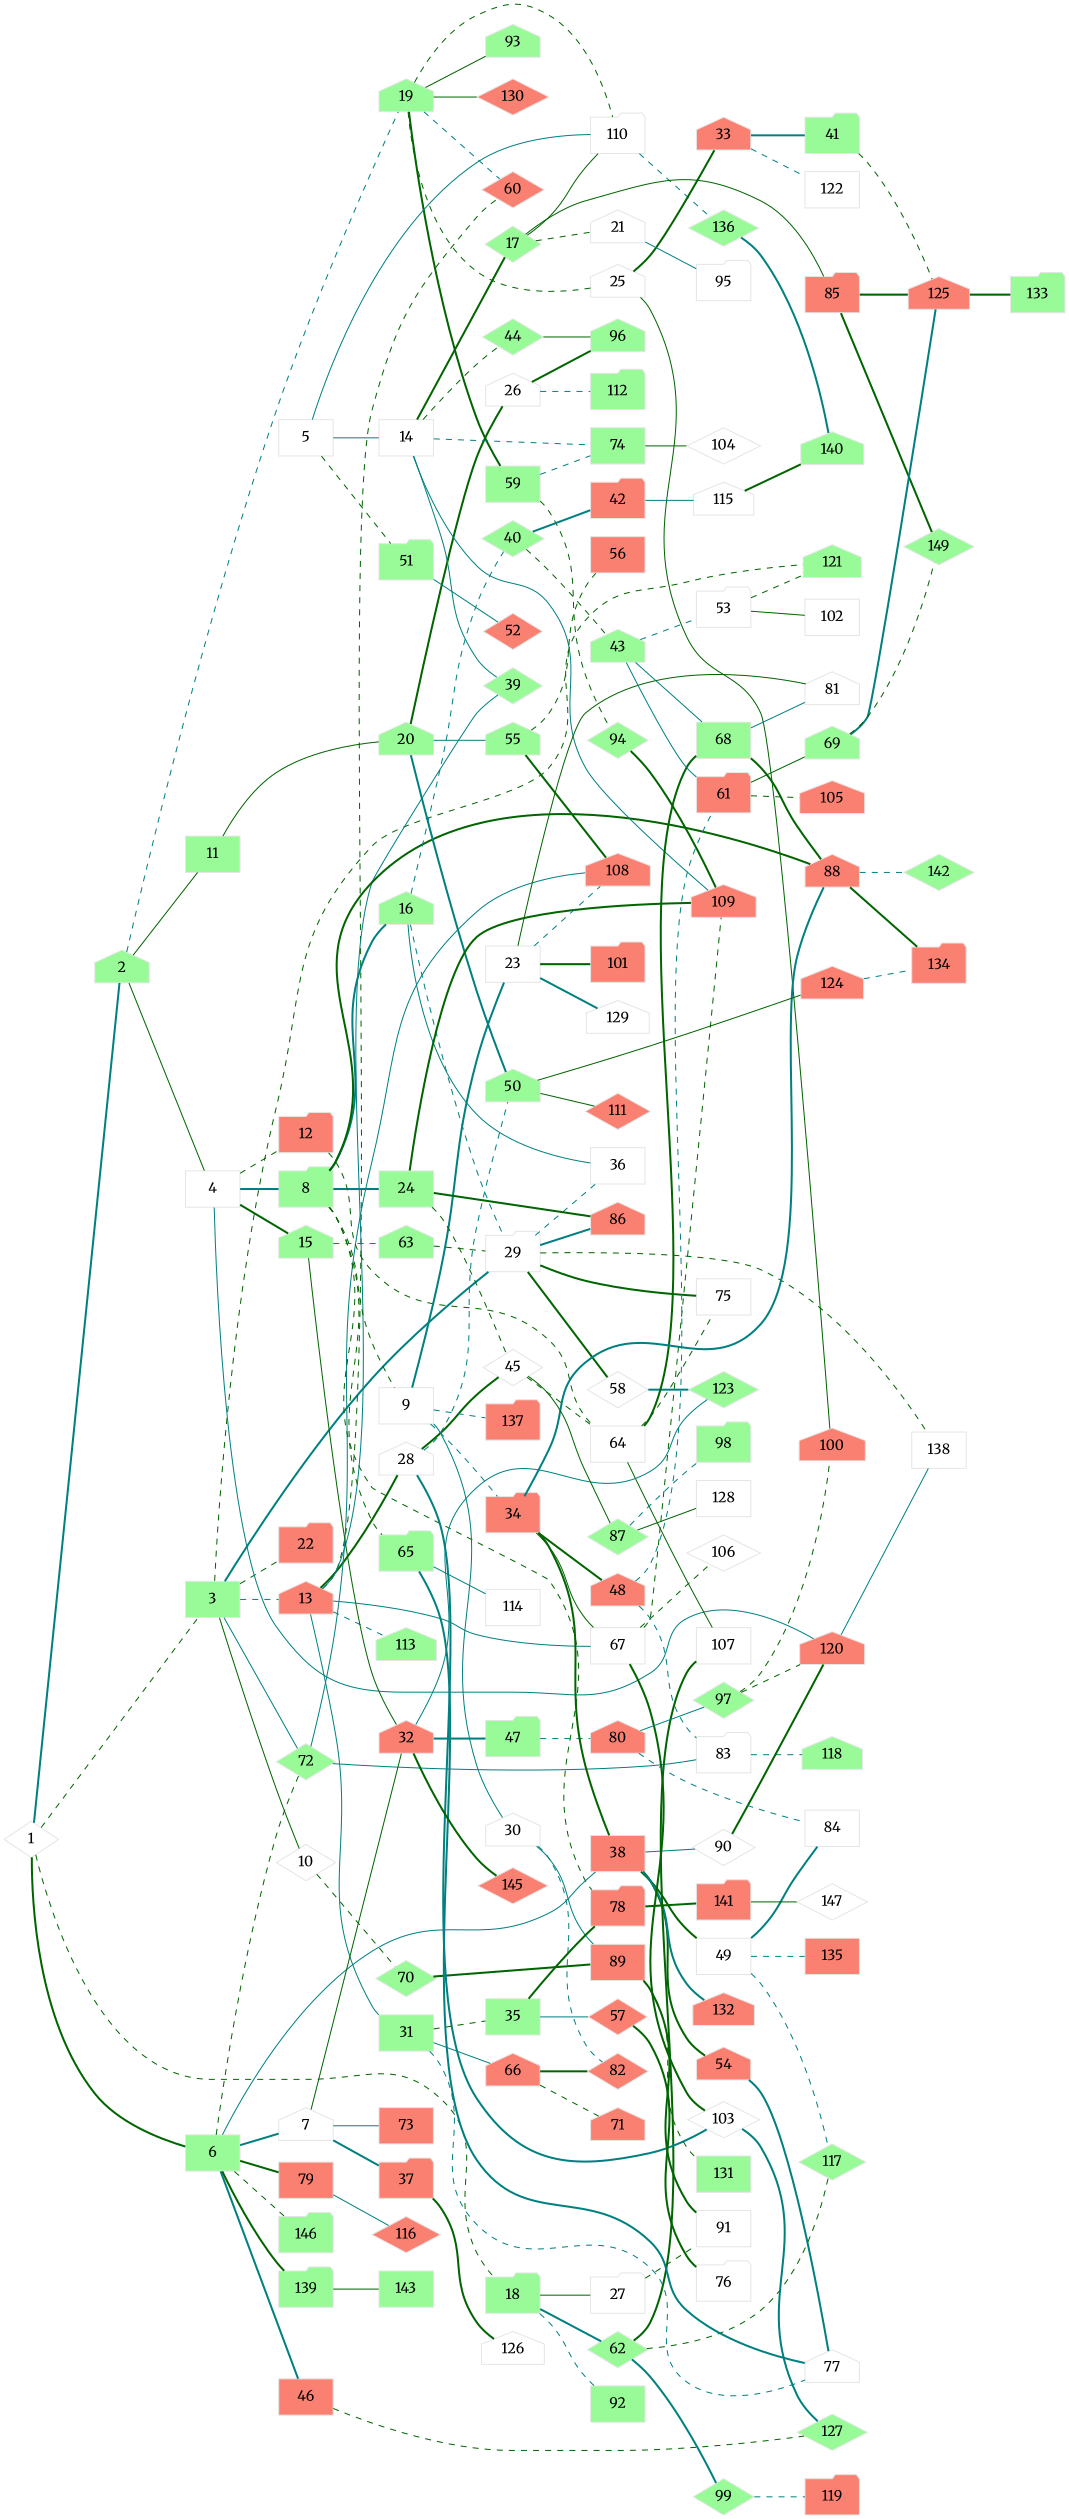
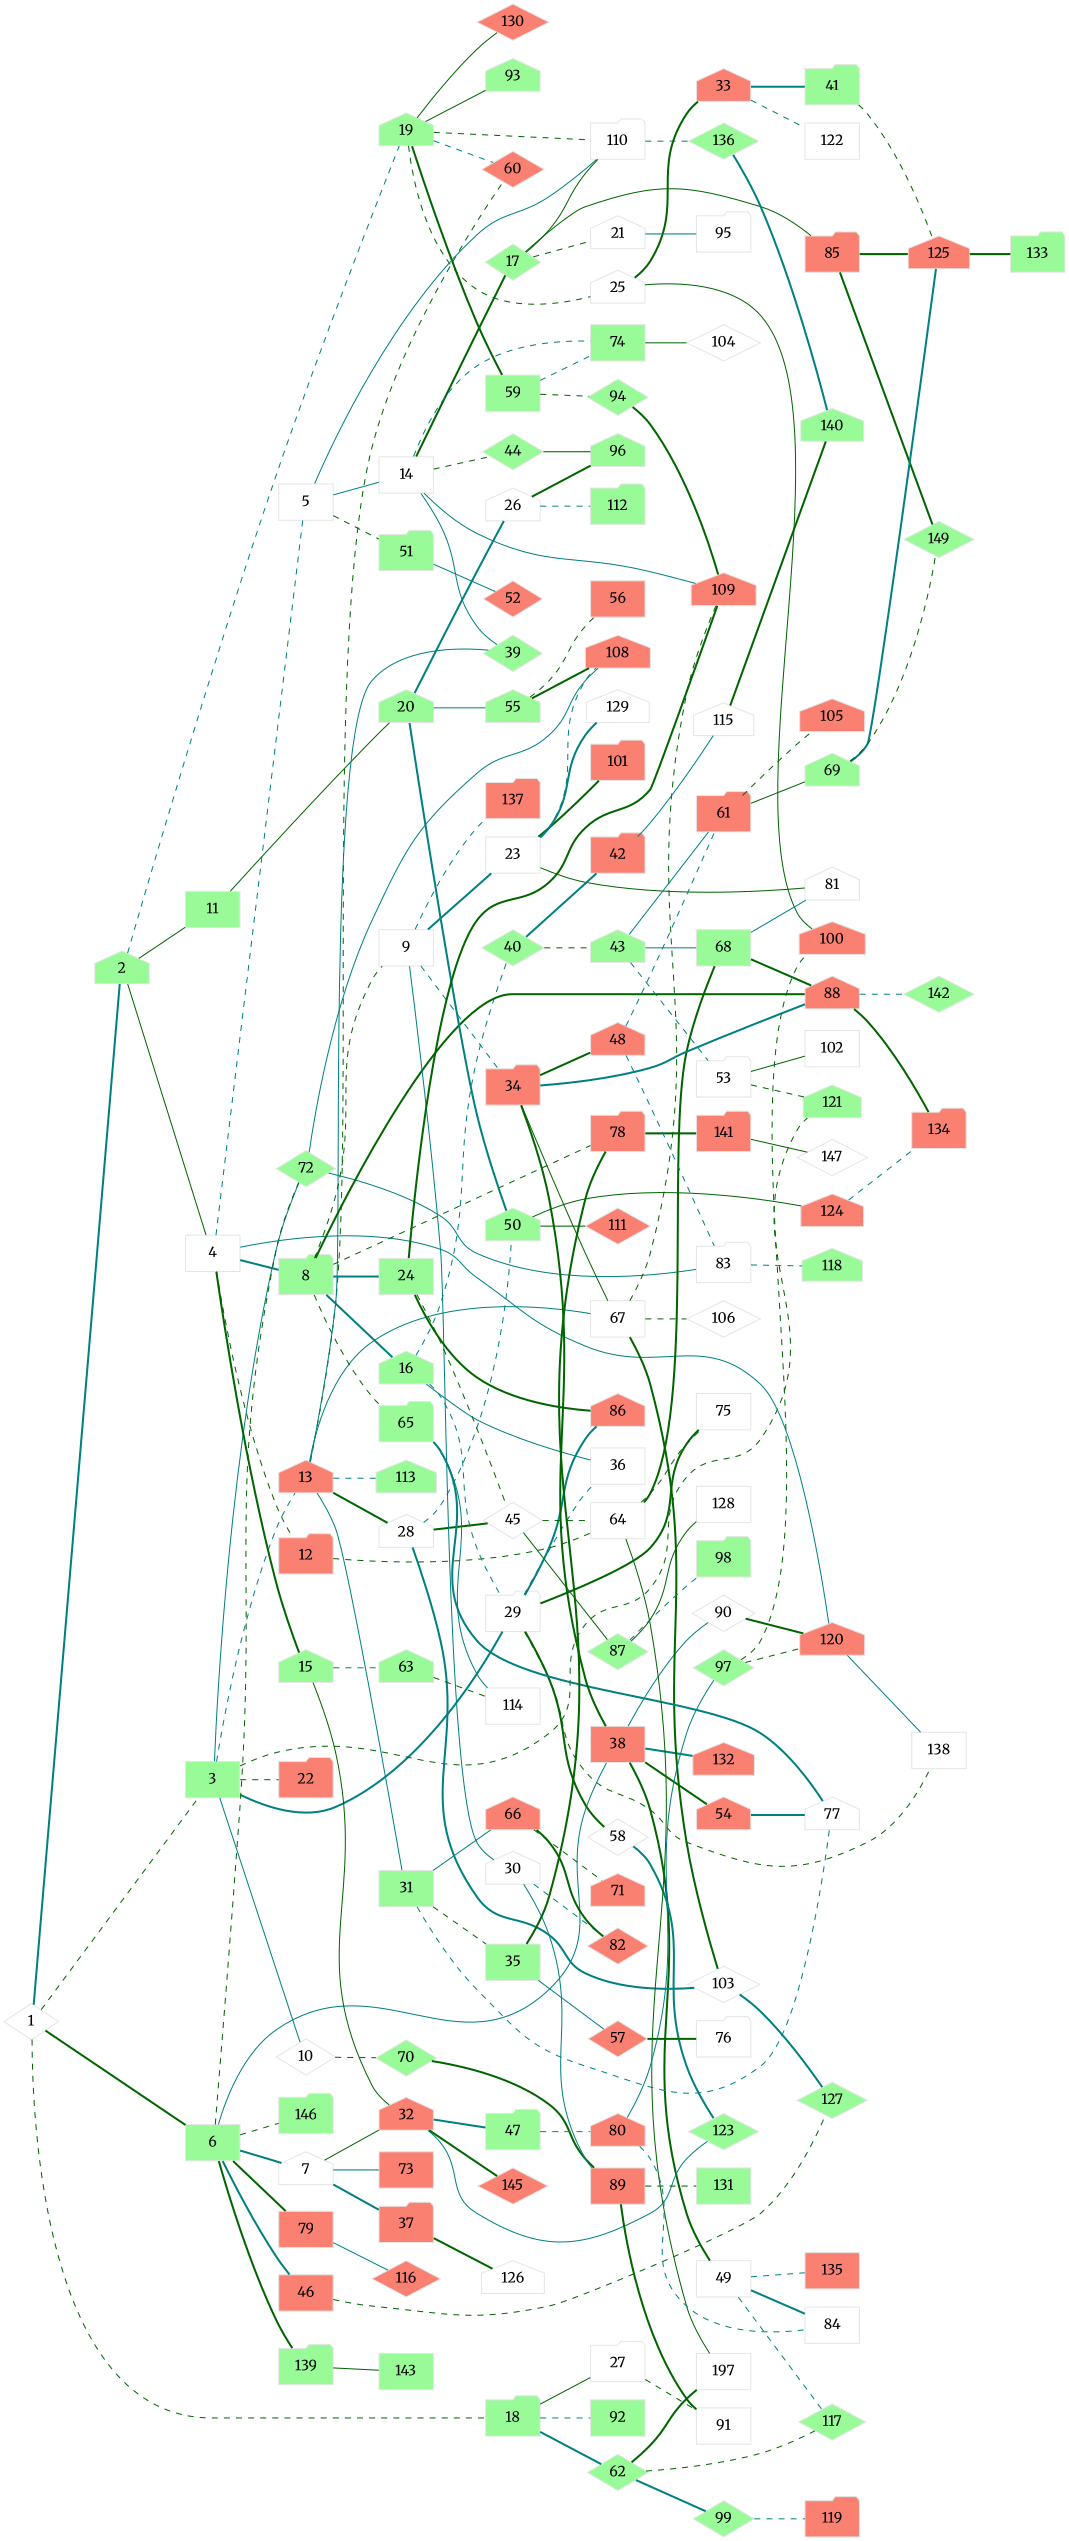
  graph {
    fontname=Merriweather
    rankdir=LR
    node [color=gray90 fillcolor=palegreen fontname=Merriweather shape=house style=filled]
    edge [color=darkgreen fontname=Merriweather style=dashed]
    1 [fillcolor=white shape=diamond]
    2
    3 [shape=box]
    6 [shape=box]
    18 [shape=folder]
    4 [fillcolor=white shape=box]
    11 [shape=box]
    19
    10 [fillcolor=white shape=diamond]
    13 [fillcolor=salmon]
    22 [fillcolor=salmon shape=folder]
    29 [fillcolor=white shape=folder]
    72 [shape=diamond]
    121
    7 [fillcolor=white]
    38 [fillcolor=salmon shape=box]
    46 [fillcolor=salmon shape=box]
    79 [fillcolor=salmon shape=box]
    139 [shape=folder]
    146 [shape=folder]
    27 [fillcolor=white shape=folder]
    62 [shape=diamond]
    92 [shape=box]
    5 [fillcolor=white shape=box]
    8 [shape=folder]
    12 [fillcolor=salmon shape=folder]
    15
    120 [fillcolor=salmon]
    20
    110 [fillcolor=white shape=folder]
    60 [fillcolor=salmon shape=diamond]
    25 [fillcolor=white]
    59 [shape=box]
    93
    130 [fillcolor=salmon shape=diamond]
    70 [shape=diamond]
    28 [fillcolor=white]
    31 [shape=box]
    39 [shape=diamond]
    67 [fillcolor=white shape=box]
    113
    36 [fillcolor=white shape=box]
    86 [fillcolor=salmon]
    58 [fillcolor=white shape=diamond]
    75 [fillcolor=white shape=box]
    138 [fillcolor=white shape=box]
    108 [fillcolor=salmon]
    83 [fillcolor=white shape=folder]
    14 [fillcolor=white shape=box]
    51 [shape=folder]
    9 [fillcolor=white shape=box]
    16
    24 [shape=box]
    65 [shape=folder]
    78 [fillcolor=salmon shape=folder]
    88 [fillcolor=salmon]
    64 [fillcolor=white shape=box]
    32 [fillcolor=salmon]
    63
    17 [shape=diamond]
    44 [shape=diamond]
    74 [shape=box]
    109 [fillcolor=salmon]
    52 [fillcolor=salmon shape=diamond]
    136 [shape=diamond]
    37 [fillcolor=salmon shape=folder]
    73 [fillcolor=salmon shape=box]
    49 [fillcolor=white shape=box]
    54 [fillcolor=salmon]
    90 [fillcolor=white shape=diamond]
    132 [fillcolor=salmon]
    127 [shape=diamond]
    116 [fillcolor=salmon shape=diamond]
    143 [shape=box]
    47 [shape=folder]
    123 [shape=diamond]
    145 [fillcolor=salmon shape=diamond]
    126 [fillcolor=white]
    23 [fillcolor=white shape=box]
    30 [fillcolor=white]
    34 [fillcolor=salmon shape=folder]
    137 [fillcolor=salmon shape=folder]
    40 [shape=diamond]
    45 [fillcolor=white shape=diamond]
    77 [fillcolor=white]
    114 [fillcolor=white shape=box]
    141 [fillcolor=salmon shape=folder]
    134 [fillcolor=salmon shape=folder]
    142 [shape=diamond]
    81 [fillcolor=white]
    101 [fillcolor=salmon shape=folder]
    129 [fillcolor=white]
    82 [fillcolor=salmon shape=diamond]
    89 [fillcolor=salmon shape=box]
    48 [fillcolor=salmon]
    26 [fillcolor=white]
    50
    55
    68 [shape=box]
-   107 [fillcolor=white shape=box]
+   107 [fillcolor=white shape=box label=197]
    103 [fillcolor=white shape=diamond]
    35 [shape=box]
    66 [fillcolor=salmon]
    106 [fillcolor=white shape=diamond]
    21 [fillcolor=white]
    85 [fillcolor=salmon shape=folder]
    96
    104 [fillcolor=white shape=diamond]
    42 [fillcolor=salmon shape=folder]
    43
    95 [fillcolor=white shape=folder]
    125 [fillcolor=salmon]
    n113 [label=149 shape=diamond]
    91 [fillcolor=white shape=box]
    117 [shape=diamond]
    99 [shape=diamond]
    33 [fillcolor=salmon]
    100 [fillcolor=salmon]
    94 [shape=diamond]
    112 [shape=folder]
    111 [fillcolor=salmon shape=diamond]
    124 [fillcolor=salmon]
    56 [fillcolor=salmon shape=box]
    87 [shape=diamond]
    41 [shape=folder]
    122 [fillcolor=white shape=box]
    131 [shape=box]
    57 [fillcolor=salmon shape=diamond]
    71 [fillcolor=salmon]
    80 [fillcolor=salmon]
    61 [fillcolor=salmon shape=folder]
    76 [fillcolor=white shape=folder]
    84 [fillcolor=white shape=box]
    135 [fillcolor=salmon shape=box]
    115 [fillcolor=white]
    53 [fillcolor=white shape=folder]
    133 [shape=folder]
    140
    102 [fillcolor=white shape=box]
    69
    105 [fillcolor=salmon]
    98 [shape=folder]
    128 [fillcolor=white shape=box]
    97 [shape=diamond]
    118
    119 [fillcolor=salmon shape=folder]
    147 [fillcolor=white shape=diamond]
    1 -- 2 [color=teal style=bold]
    1 -- 3
    1 -- 6 [style=bold]
    1 -- 18
    2 -- 4 [style=solid]
    2 -- 11 [style=solid]
    2 -- 19 [color=teal]
-   3 -- 10 [style=solid]
+   3 -- 10 [color=teal style=solid]
    3 -- 13 [color=teal]
    3 -- 22
    3 -- 29 [color=teal style=bold]
    3 -- 72 [color=teal style=solid]
    3 -- 121
    6 -- 72
    6 -- 7 [color=teal style=bold]
    6 -- 38 [color=teal style=solid]
    6 -- 46 [color=teal style=bold]
    6 -- 79 [style=bold]
    6 -- 139 [style=bold]
    6 -- 146
    18 -- 27 [style=solid]
    18 -- 62 [color=teal style=bold]
    18 -- 92 [color=teal]
+   4 -- 5 [color=teal]
    4 -- 8 [color=teal style=bold]
    4 -- 12
    4 -- 15 [style=bold]
    4 -- 120 [color=teal style=solid]
    11 -- 20 [style=solid]
    19 -- 110
    19 -- 60 [color=teal]
    19 -- 25
    19 -- 59 [style=bold]
    19 -- 93 [style=solid]
    19 -- 130 [style=solid]
    10 -- 70
    13 -- 60
    13 -- 28 [style=bold]
    13 -- 31 [color=teal style=solid]
    13 -- 39 [color=teal style=solid]
    13 -- 67 [color=teal style=solid]
    13 -- 113 [color=teal]
    29 -- 36 [color=teal]
    29 -- 86 [color=teal style=bold]
    29 -- 58 [style=bold]
    29 -- 75 [style=bold]
    29 -- 138
    72 -- 108 [color=teal style=solid]
    72 -- 83 [color=teal style=solid]
    7 -- 32 [style=solid]
    7 -- 37 [color=teal style=bold]
    7 -- 73 [color=teal style=solid]
    38 -- 49 [style=bold]
    38 -- 54 [style=bold]
    38 -- 90 [color=teal style=solid]
    38 -- 132 [color=teal style=bold]
    46 -- 127
    79 -- 116 [color=teal style=solid]
    139 -- 143 [style=solid]
    27 -- 91
    62 -- 107 [style=bold]
    62 -- 117
    62 -- 99 [color=teal style=bold]
    5 -- 110 [color=teal style=solid]
    5 -- 14 [color=teal style=solid]
    5 -- 51
    8 -- 9
    8 -- 16 [color=teal style=bold]
    8 -- 24 [color=teal style=bold]
    8 -- 65
    8 -- 78
    8 -- 88 [style=bold]
    12 -- 64
    15 -- 32 [style=solid]
    15 -- 63 [color=teal]
    120 -- 138 [color=teal style=solid]
-   20 -- 26 [style=bold]
+   20 -- 26 [color=teal style=bold]
    20 -- 50 [color=teal style=bold]
    20 -- 55 [color=teal style=solid]
    110 -- 136 [color=teal]
    25 -- 33 [style=bold]
    25 -- 100 [style=solid]
    59 -- 74 [color=teal]
    59 -- 94
    70 -- 89 [style=bold]
    28 -- 45 [style=bold]
    28 -- 50 [color=teal]
    28 -- 103 [color=teal style=bold]
    31 -- 77 [color=teal]
    31 -- 35
    31 -- 66 [color=teal style=solid]
    67 -- 109
    67 -- 103 [style=bold]
    67 -- 106
    58 -- 123 [color=teal style=bold]
    83 -- 118 [color=teal]
    14 -- 39 [color=teal style=solid]
    14 -- 17 [style=bold]
    14 -- 44
    14 -- 74 [color=teal]
    14 -- 109 [color=teal style=solid]
    51 -- 52 [color=teal style=solid]
    9 -- 23 [color=teal style=bold]
    9 -- 30 [color=teal style=solid]
    9 -- 34 [color=teal]
    9 -- 137 [color=teal]
    16 -- 29 [color=teal]
    16 -- 36 [color=teal style=solid]
    16 -- 40 [color=teal]
    24 -- 86 [style=bold]
    24 -- 109 [style=bold]
    24 -- 45
    65 -- 77 [color=teal style=bold]
    65 -- 114 [color=teal style=solid]
    78 -- 141 [style=bold]
    88 -- 134 [style=bold]
    88 -- 142 [color=teal]
    64 -- 75
    64 -- 68 [style=bold]
    64 -- 107 [style=solid]
    32 -- 47 [color=teal style=bold]
    32 -- 123 [color=teal style=solid]
    32 -- 145 [style=bold]
-   63 -- 29
+   63 -- 114
    17 -- 110 [style=solid]
    17 -- 21
    17 -- 85 [style=solid]
    44 -- 96 [style=solid]
    74 -- 104 [style=solid]
    136 -- 140 [color=teal style=bold]
    37 -- 126 [style=bold]
    49 -- 117 [color=teal]
    49 -- 84 [color=teal style=bold]
    49 -- 135 [color=teal]
    54 -- 77 [color=teal style=bold]
    90 -- 120 [style=bold]
    47 -- 80 [color=teal]
    23 -- 108 [color=teal]
    23 -- 81 [style=solid]
    23 -- 101 [style=bold]
    23 -- 129 [color=teal style=bold]
    30 -- 82 [color=teal]
    30 -- 89 [color=teal style=solid]
    34 -- 38 [style=bold]
    34 -- 67 [style=solid]
    34 -- 88 [color=teal style=bold]
    34 -- 48 [style=bold]
    40 -- 42 [color=teal style=bold]
    40 -- 43
    45 -- 64
    45 -- 87 [style=solid]
    141 -- 147 [style=solid]
    89 -- 91 [style=bold]
    89 -- 131
    48 -- 83 [color=teal]
    48 -- 61 [color=teal]
    26 -- 96 [style=bold]
    26 -- 112 [color=teal]
    50 -- 111 [style=solid]
    50 -- 124 [style=solid]
    55 -- 108 [style=bold]
    55 -- 56
    68 -- 88 [style=bold]
    68 -- 81 [color=teal style=solid]
    103 -- 127 [color=teal style=bold]
    35 -- 78 [style=bold]
    35 -- 57 [color=teal style=solid]
    66 -- 82 [style=bold]
    66 -- 71
    21 -- 95 [color=teal style=solid]
    85 -- 125 [style=bold]
    85 -- n113 [style=bold]
    42 -- 115 [color=teal style=solid]
    43 -- 68 [color=teal style=solid]
    43 -- 61 [color=teal style=solid]
    43 -- 53 [color=teal]
    125 -- 133 [style=bold]
    99 -- 119 [color=teal]
    33 -- 41 [color=teal style=bold]
    33 -- 122 [color=teal]
    94 -- 109 [style=bold]
    124 -- 134 [color=teal]
    87 -- 98 [color=teal]
    87 -- 128 [style=solid]
    41 -- 125
    57 -- 76 [style=bold]
    80 -- 84 [color=teal]
    80 -- 97 [color=teal style=solid]
    61 -- 69 [style=solid]
    61 -- 105
    115 -- 140 [style=bold]
    53 -- 121
    53 -- 102 [style=solid]
    69 -- 125 [color=teal style=bold]
    69 -- n113
    97 -- 120
    97 -- 100
  }
